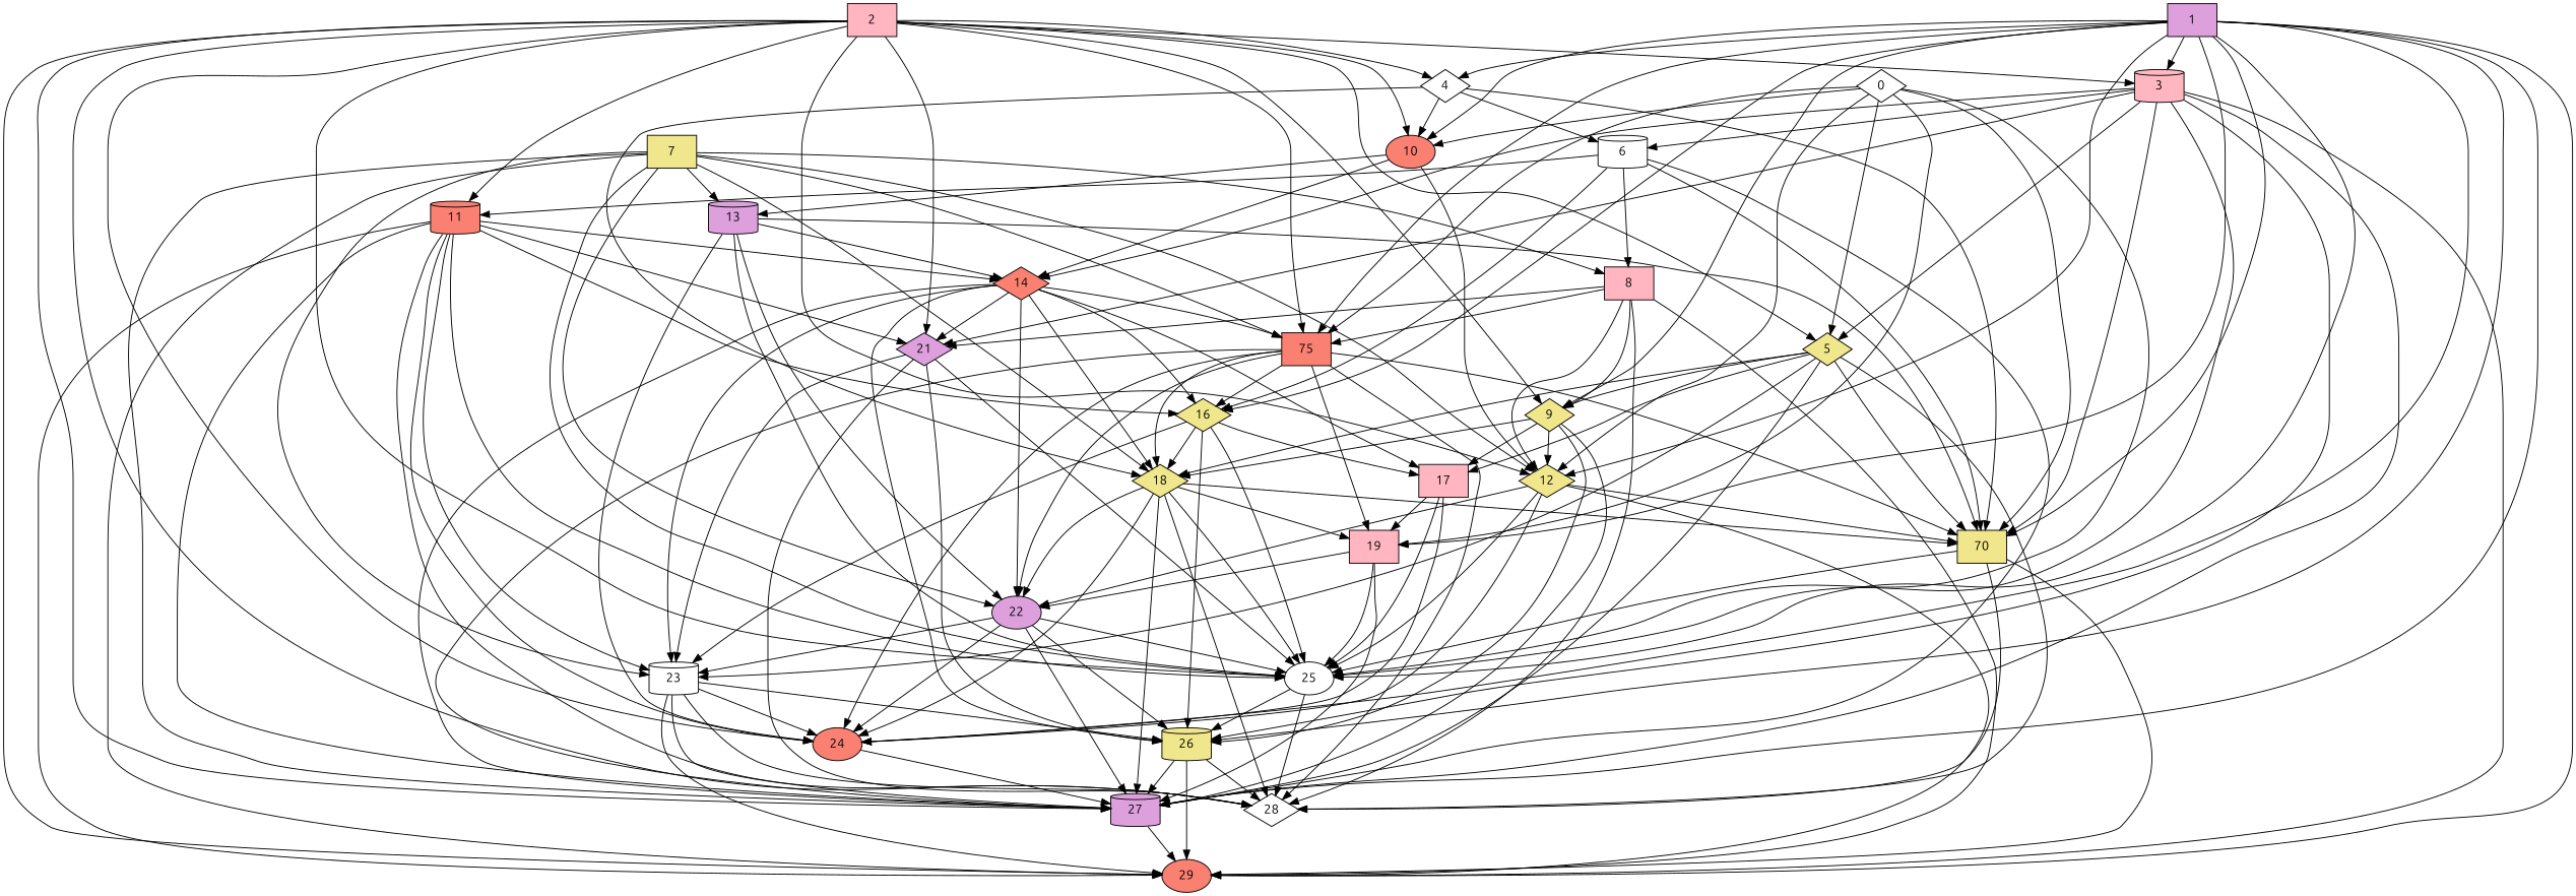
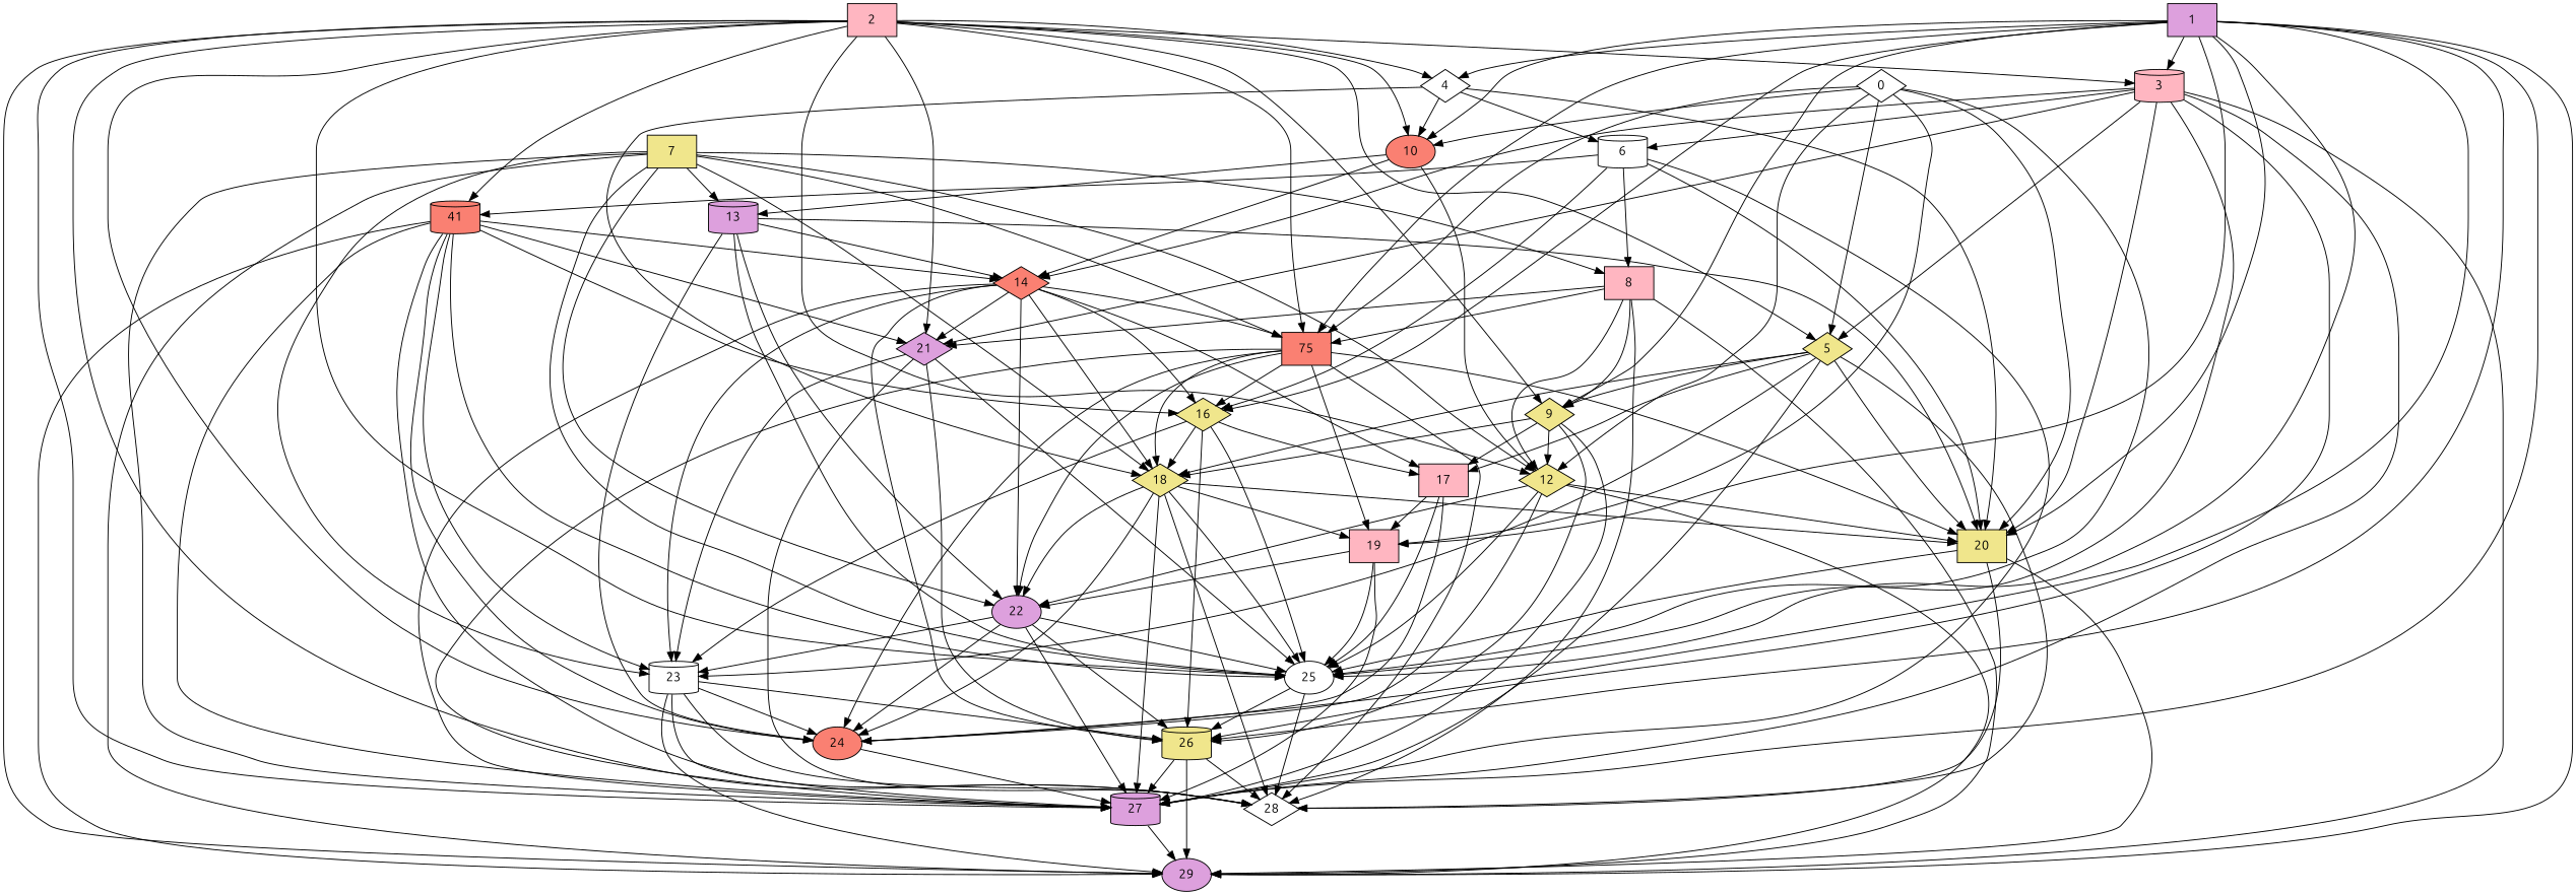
  digraph {
    "Duplicate states"=0
    GraphType=Random
    "Max states in OPEN"=0
    Modes="120000ms; topo-ordered tasks, ; Pruning: task equivalence, fixed order ready list, ; F-value: ; Optimisation: best schedule length (SL) optimisation on equal, "
    NumberOfTasks=30
    "Pruned using list schedule length"=4
    "States removed from OPEN"=0
    TargetSystem="Homogeneous-4"
    "Time to schedule (ms)"=126
    "Total idle time"=3682
    "Total schedule length"=4559
    "Total sequential time"=9539
    "Total states created"=7
    fontname=Ubuntu
    node ["Finish time"=107 Processor=0 "Start time"=0 Weight=482 fillcolor=khaki fontname=Ubuntu shape=diamond style=filled]
    edge [Weight=4 fontname=Ubuntu]
    2 [Weight=107 fillcolor=lightpink shape=box]
    4 ["Finish time"=594 "Start time"=112 fillcolor=white]
    10 ["Finish time"=1076 "Start time"=594 fillcolor=salmon shape=ellipse]
    3 ["Finish time"=275 Processor=1 "Start time"=114 Weight=161 fillcolor=lightpink shape=cylinder]
-   11 ["Finish time"=922 Processor=1 "Start time"=815 Weight=107 fillcolor=salmon shape=cylinder]
+   11 ["Finish time"=922 Processor=1 "Start time"=815 Weight=107 fillcolor=salmon shape=cylinder label=41]
    5 ["Finish time"=753 Processor=3 "Start time"=431 Weight=322]
    n7 ["Finish time"=1986 "Start time"=1772 Weight=214 fillcolor=salmon label=75 shape=box]
    9 ["Finish time"=1518 Processor=2 "Start time"=1357 Weight=161]
    12 ["Finish time"=2000 Processor=2 "Start time"=1518]
    21 ["Finish time"=2312 Processor=3 "Start time"=1776 Weight=536 fillcolor=plum]
    25 ["Finish time"=3707 Processor=1 "Start time"=3385 Weight=322 fillcolor=white shape=ellipse]
    24 ["Finish time"=3862 "Start time"=3594 Weight=268 fillcolor=salmon shape=ellipse]
    27 ["Finish time"=4291 "Start time"=3862 Weight=429 fillcolor=plum shape=cylinder]
    28 ["Finish time"=4350 Processor=1 "Start time"=3814 Weight=536 fillcolor=white]
-   29 ["Finish time"=4559 "Start time"=4291 Weight=268 fillcolor=salmon shape=ellipse]
-   20 ["Finish time"=2743 Processor=1 "Start time"=2582 Weight=161 shape=box label=70]
+   29 ["Finish time"=4559 "Start time"=4291 Weight=268 fillcolor=plum shape=ellipse]
+   20 ["Finish time"=2743 Processor=1 "Start time"=2582 Weight=161 shape=box]
    6 ["Finish time"=815 Processor=1 "Start time"=601 Weight=214 fillcolor=white shape=cylinder]
    18 ["Finish time"=2576 "Start time"=2147 Weight=429]
    13 ["Finish time"=1290 "Start time"=1076 Weight=214 fillcolor=plum shape=cylinder]
    14 ["Finish time"=1772 "Start time"=1290 fillcolor=salmon]
    26 ["Finish time"=3814 Processor=1 "Start time"=3707 Weight=107 shape=cylinder]
    16 ["Finish time"=2147 "Start time"=1986 Weight=161]
    23 ["Finish time"=3594 "Start time"=3380 Weight=214 fillcolor=white shape=cylinder]
    17 ["Finish time"=2529 Processor=1 "Start time"=2154 Weight=375 fillcolor=lightpink shape=box]
    19 ["Finish time"=3058 "Start time"=2576 fillcolor=lightpink shape=box]
    22 ["Finish time"=3380 "Start time"=3058 Weight=322 fillcolor=plum shape=ellipse]
    8 ["Finish time"=1357 Processor=2 "Start time"=821 Weight=536 fillcolor=lightpink shape=box]
    1 [Processor=1 Weight=107 fillcolor=plum shape=box]
    0 ["Finish time"=429 Processor=2 Weight=429 fillcolor=white]
    7 ["Finish time"=429 Processor=3 Weight=429 shape=box]
    2 -> 4 [Weight=10]
    2 -> 10
    2 -> 3 [Weight=7]
    2 -> 11 [Weight=6]
    2 -> 5 [Weight=10]
    2 -> n7 [Weight=6]
    2 -> 9 [Weight=7]
    2 -> 12 [Weight=5]
    2 -> 21 [Weight=8]
    2 -> 25 [Weight=5]
    2 -> 24
    2 -> 27 [Weight=2]
    2 -> 28 [Weight=6]
    2 -> 29 [Weight=10]
    4 -> 10 [Weight=2]
    4 -> 20 [Weight=5]
    4 -> 6 [Weight=7]
    4 -> 18 [Weight=2]
    10 -> 12 [Weight=2]
    10 -> 13 [Weight=7]
    10 -> 14 [Weight=8]
    3 -> 5 [Weight=6]
    3 -> 21 [Weight=7]
    3 -> 25 [Weight=2]
    3 -> 27
    3 -> 29 [Weight=10]
    3 -> 20 [Weight=9]
    3 -> 6 [Weight=5]
    3 -> 14 [Weight=7]
    3 -> 26
    11 -> 21 [Weight=8]
    11 -> 25 [Weight=9]
    11 -> 24 [Weight=9]
    11 -> 27
    11 -> 28 [Weight=10]
    11 -> 29 [Weight=9]
    11 -> 14 [Weight=5]
    11 -> 16
    11 -> 23 [Weight=6]
    5 -> 9 [Weight=10]
    5 -> 27 [Weight=5]
    5 -> 28 [Weight=2]
    5 -> 20 [Weight=3]
    5 -> 18 [Weight=6]
    5 -> 23 [Weight=6]
    5 -> 17 [Weight=10]
    n7 -> 24 [Weight=8]
    n7 -> 27 [Weight=3]
    n7 -> 28 [Weight=8]
    n7 -> 20 [Weight=5]
    n7 -> 18 [Weight=8]
    n7 -> 16 [Weight=3]
    n7 -> 19 [Weight=5]
    n7 -> 22 [Weight=5]
    9 -> 12 [Weight=9]
    9 -> 27 [Weight=8]
    9 -> 18 [Weight=9]
    9 -> 26
    9 -> 17 [Weight=7]
    12 -> 25 [Weight=2]
    12 -> 24 [Weight=2]
    12 -> 29 [Weight=2]
    12 -> 20 [Weight=6]
    12 -> 22
    21 -> 25
    21 -> 28 [Weight=9]
    21 -> 26 [Weight=10]
    21 -> 23 [Weight=2]
    25 -> 28 [Weight=6]
    25 -> 26 [Weight=10]
    24 -> 27
    27 -> 29 [Weight=5]
    20 -> 25
    20 -> 28 [Weight=6]
    20 -> 29 [Weight=7]
    6 -> 11 [Weight=5]
    6 -> 27 [Weight=6]
    6 -> 20 [Weight=3]
    6 -> 16 [Weight=3]
    6 -> 8 [Weight=6]
    18 -> 25
    18 -> 24
    18 -> 27 [Weight=6]
    18 -> 28 [Weight=6]
    18 -> 20 [Weight=6]
    18 -> 19 [Weight=10]
    18 -> 22
    13 -> 25 [Weight=6]
    13 -> 24 [Weight=3]
    13 -> 20 [Weight=7]
    13 -> 14 [Weight=3]
    13 -> 22 [Weight=5]
    14 -> n7 [Weight=10]
    14 -> 21
    14 -> 27 [Weight=8]
    14 -> 18
    14 -> 26 [Weight=9]
    14 -> 16 [Weight=7]
    14 -> 23 [Weight=9]
    14 -> 17 [Weight=10]
    14 -> 22 [Weight=7]
    26 -> 27
    26 -> 28 [Weight=7]
    26 -> 29
    16 -> 25 [Weight=8]
    16 -> 18 [Weight=9]
    16 -> 26 [Weight=5]
    16 -> 23
    16 -> 17 [Weight=7]
    23 -> 24 [Weight=3]
    23 -> 27 [Weight=5]
    23 -> 28 [Weight=3]
    23 -> 29 [Weight=7]
    23 -> 26 [Weight=5]
    17 -> 25 [Weight=7]
    17 -> 24 [Weight=3]
    17 -> 19 [Weight=9]
    19 -> 25 [Weight=6]
    19 -> 27
    19 -> 22
    22 -> 25 [Weight=5]
    22 -> 24 [Weight=3]
    22 -> 27 [Weight=9]
    22 -> 26 [Weight=5]
    22 -> 23 [Weight=9]
    8 -> n7 [Weight=10]
    8 -> 9 [Weight=6]
    8 -> 12 [Weight=2]
    8 -> 21 [Weight=7]
    8 -> 28 [Weight=9]
    8 -> 29 [Weight=7]
    1 -> 4 [Weight=5]
    1 -> 10 [Weight=6]
    1 -> 3 [Weight=5]
    1 -> n7 [Weight=6]
    1 -> 9 [Weight=2]
-   1 -> 12 [Weight=8]
    1 -> 25
    1 -> 24 [Weight=2]
    1 -> 27
    1 -> 29 [Weight=7]
    1 -> 20 [Weight=2]
    1 -> 26
    1 -> 16 [Weight=8]
    1 -> 19 [Weight=8]
    0 -> 10 [Weight=8]
    0 -> 5 [Weight=2]
    0 -> n7 [Weight=6]
    0 -> 12 [Weight=2]
    0 -> 25
    0 -> 20 [Weight=5]
    0 -> 19 [Weight=7]
    7 -> n7 [Weight=7]
    7 -> 12 [Weight=7]
    7 -> 25 [Weight=8]
    7 -> 27 [Weight=10]
    7 -> 29 [Weight=10]
    7 -> 18 [Weight=7]
    7 -> 13 [Weight=8]
    7 -> 23 [Weight=3]
    7 -> 22 [Weight=2]
    7 -> 8 [Weight=5]
  }
